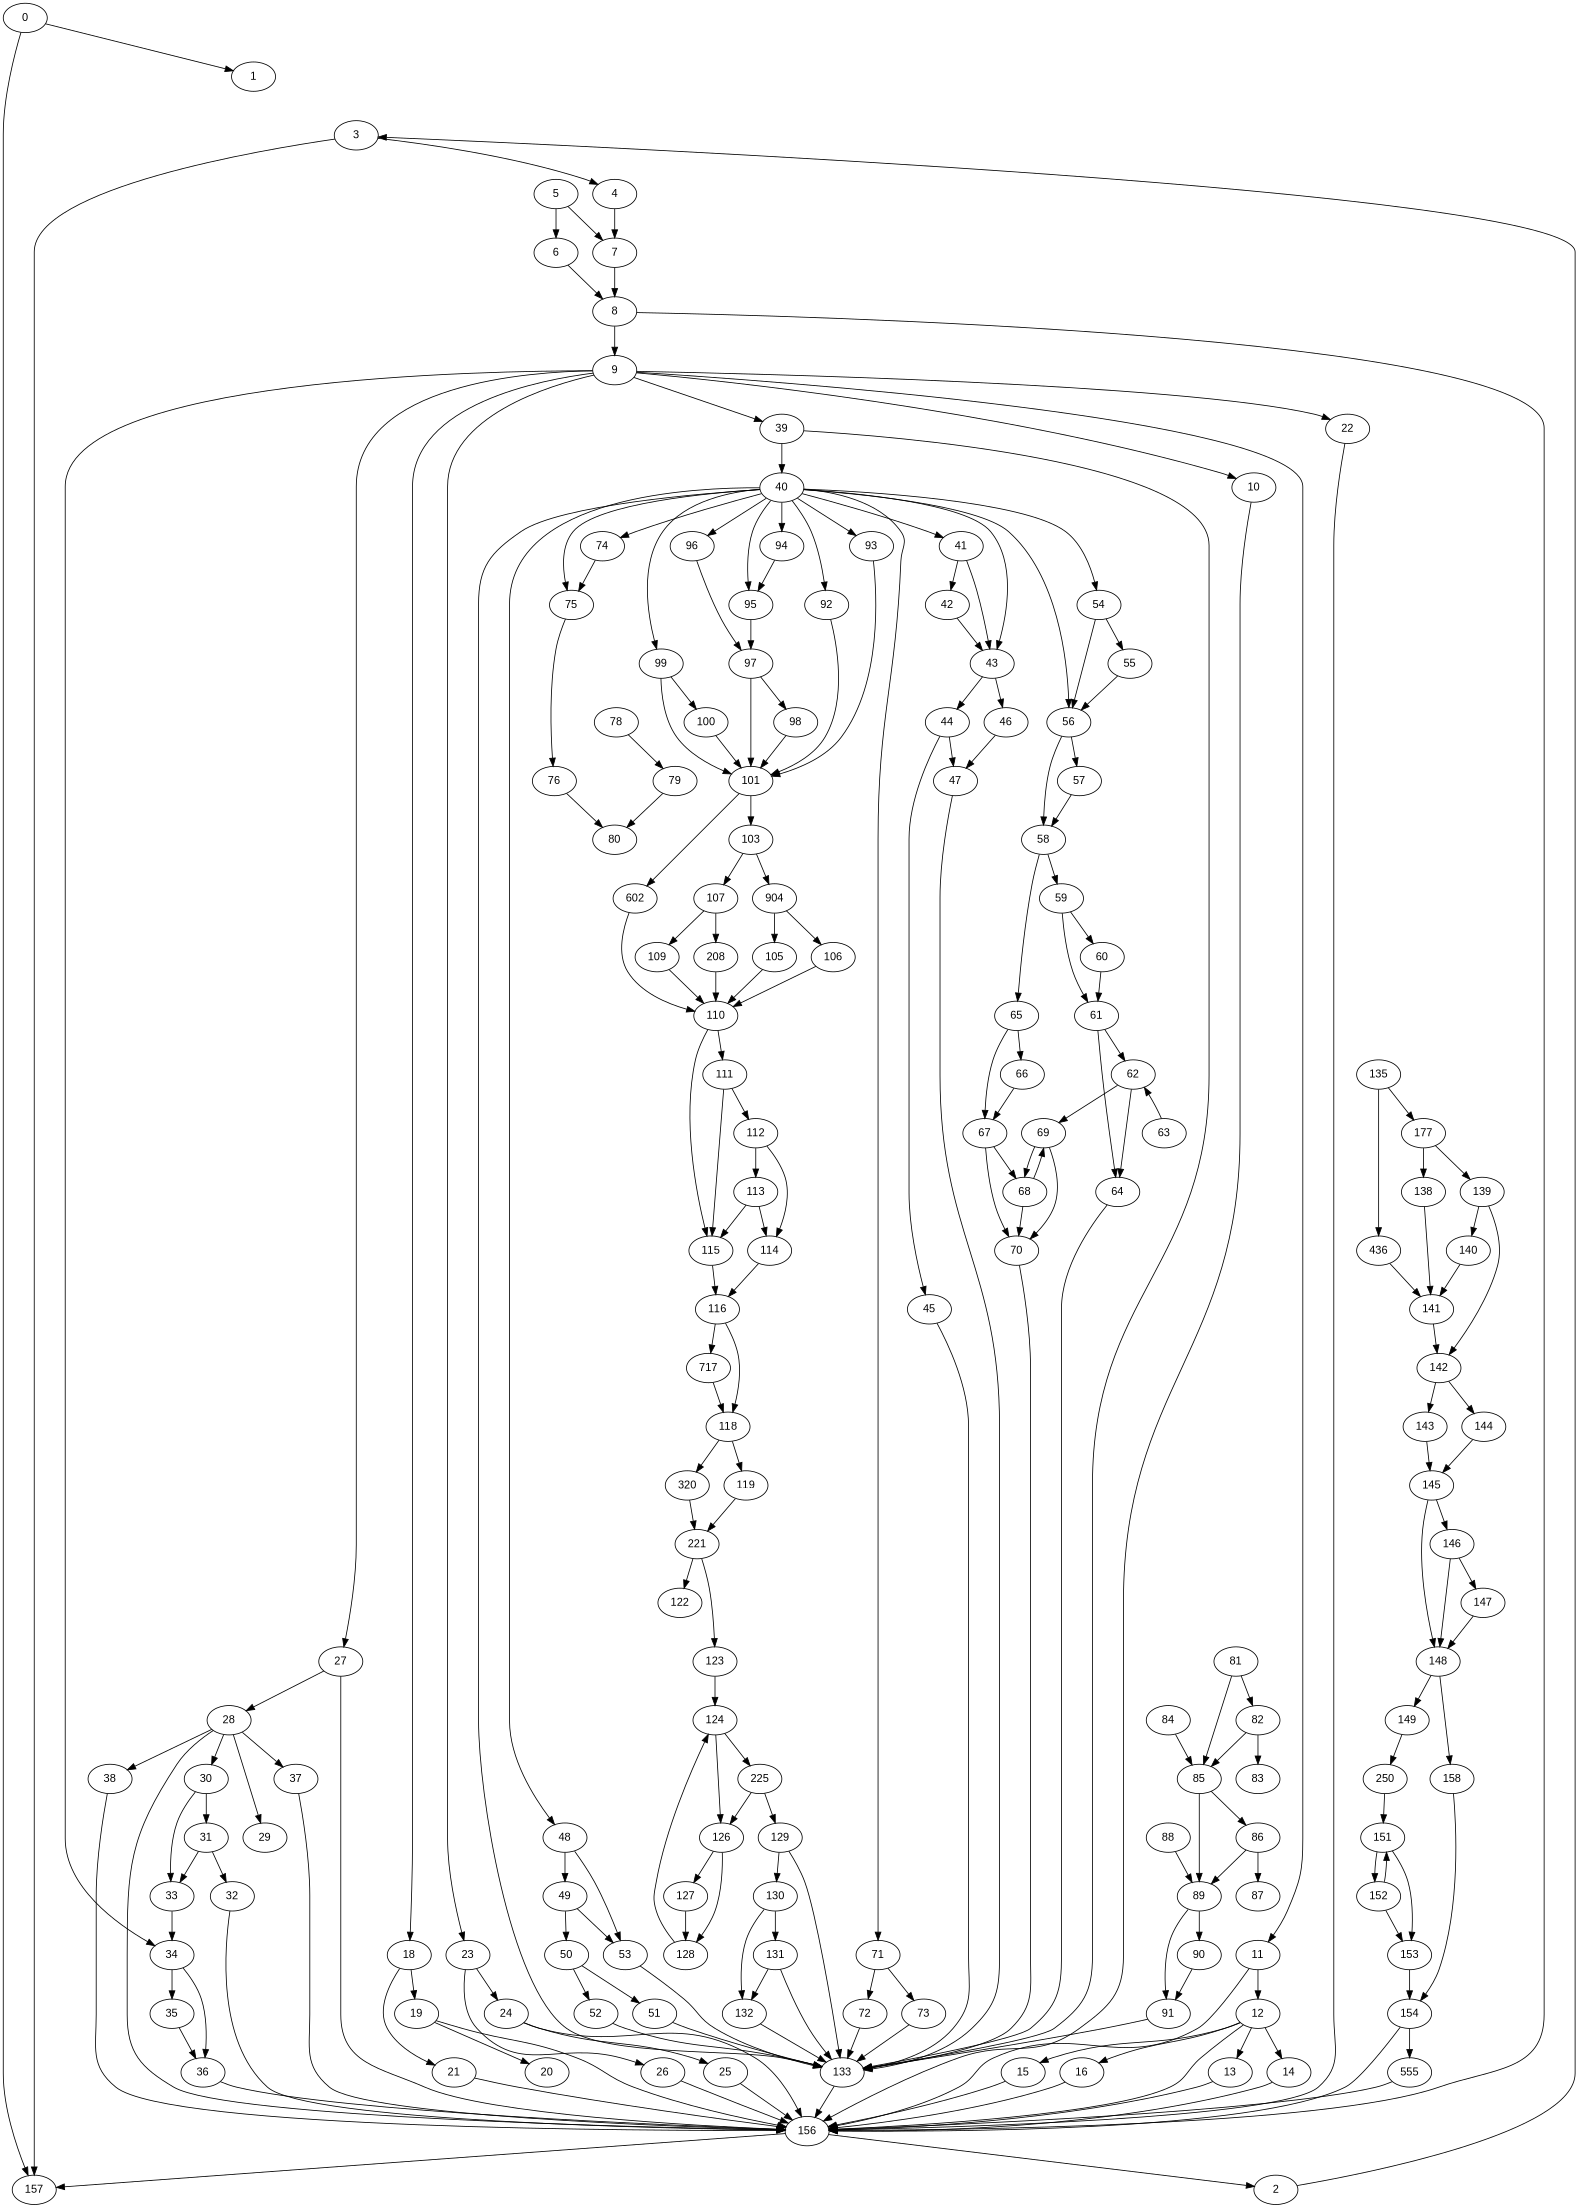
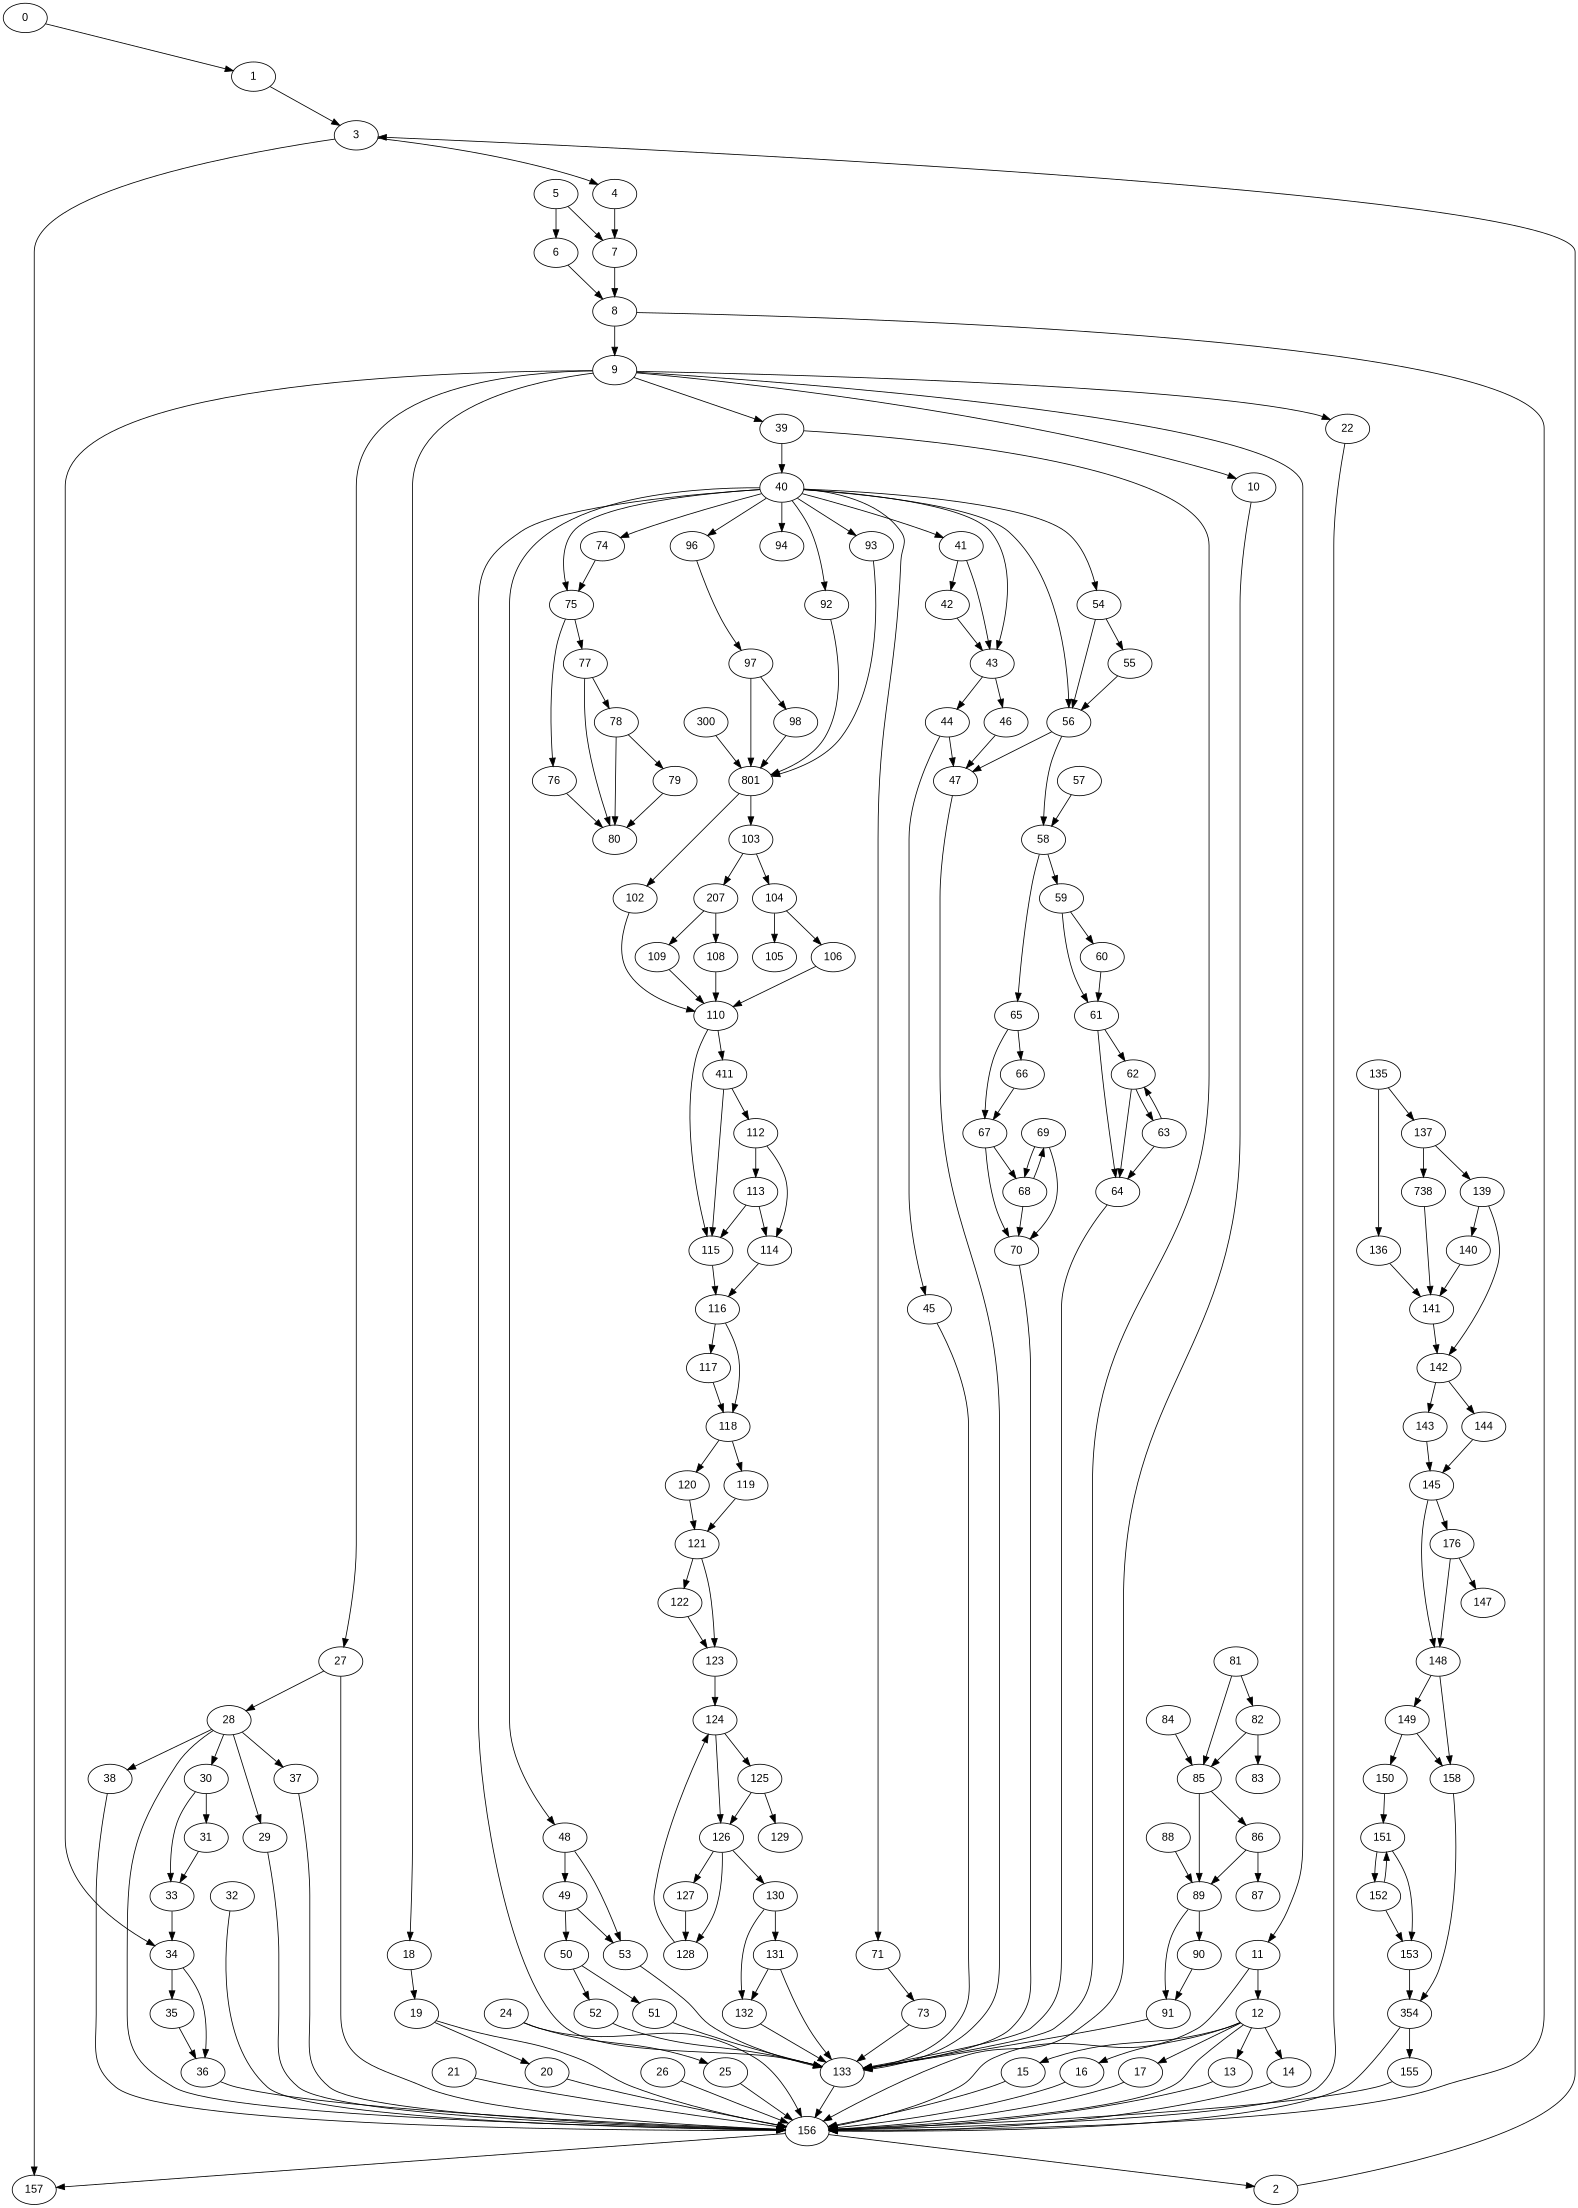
  digraph {
    fontname="Liberation Sans"
    node [fontname="Liberation Sans"]
    edge [fontname="Liberation Sans"]
    0
    1
    157
    3
    4
    2
    7
    5
    6
    8
    9
    156
    10
    11
    18
    22
-   23
    27
    34
    39
    12
    19
    21
    24
    26
    28
    35
    36
    40
    133
    13
    14
    15
    16
+   17
    20
    25
    29
    30
    37
    38
    31
    33
    32
    41
    43
    48
    54
    56
    71
    74
    75
    92
    93
    94
-   95
    96
-   99
    42
    44
    46
    49
    53
    55
    57
    58
-   72
    73
    76
-   101
+   77
+   101 [label=801]
    97
-   100
+   100 [label=300]
    45
    47
    50
    51
    52
    59
    65
    60
    61
    66
    67
    62
    64
    63
    68
    70
    69
    80
    78
    79
    81
    82
    85
    83
    86
    89
    84
    87
    90
    91
    88
-   102 [label=602]
+   102
    103
    98
    110
-   104 [label=904]
-   107
-   111
+   104
+   107 [label=207]
+   111 [label=411]
    115
    105
    106
-   108 [label=208]
+   108
    109
    112
    116
    113
    114
-   117 [label=717]
+   117
    118
    119
-   120 [label=320]
-   121 [label=221]
+   120
+   121
    122
    123
    124
-   125 [label=225]
+   125
    126
    129
    127
    128
    130
    131
    132
    135
-   136 [label=436]
-   137 [label=177]
+   136
+   137
    142
    143
    144
    141
-   138
+   138 [label=738]
    139
    140
    145
-   146
+   146 [label=176]
    148
    147
    149
    158
-   150 [label=250]
-   154
+   150
+   154 [label=354]
    151
    152
    153
-   155 [label=555]
+   155
    0 -> 1
-   0 -> 157
+   1 -> 3
    3 -> 157
    3 -> 4
    4 -> 7
    2 -> 3
    7 -> 8
    5 -> 7
    5 -> 6
    6 -> 8
    8 -> 9
    8 -> 156
    9 -> 10
    9 -> 11
    9 -> 18
    9 -> 22
-   9 -> 23
    9 -> 27
    9 -> 34
    9 -> 39
    156 -> 157
    156 -> 2
    10 -> 156
    11 -> 156
    11 -> 12
    18 -> 19
-   18 -> 21
    22 -> 156
-   23 -> 24
-   23 -> 26
    27 -> 156
    27 -> 28
    34 -> 35
    34 -> 36
    39 -> 40
    39 -> 133
    12 -> 156
    12 -> 13
    12 -> 14
    12 -> 15
    12 -> 16
+   12 -> 17
    19 -> 156
    19 -> 20
    21 -> 156
    24 -> 156
    24 -> 25
    26 -> 156
    28 -> 156
    28 -> 29
    28 -> 30
    28 -> 37
    28 -> 38
    35 -> 36
    36 -> 156
    40 -> 133
    40 -> 41
    40 -> 43
    40 -> 48
    40 -> 54
    40 -> 56
    40 -> 71
    40 -> 74
    40 -> 75
    40 -> 92
    40 -> 93
    40 -> 94
-   40 -> 95
    40 -> 96
-   40 -> 99
    133 -> 156
    13 -> 156
    14 -> 156
    15 -> 156
    16 -> 156
+   17 -> 156
+   20 -> 156
    25 -> 156
+   29 -> 156
    30 -> 31
    30 -> 33
    37 -> 156
    38 -> 156
    31 -> 33
-   31 -> 32
    33 -> 34
    32 -> 156
    41 -> 43
    41 -> 42
    43 -> 44
    43 -> 46
    48 -> 49
    48 -> 53
    54 -> 56
    54 -> 55
-   56 -> 57
+   56 -> 47
    56 -> 58
-   71 -> 72
    71 -> 73
    74 -> 75
    75 -> 76
+   75 -> 77
    92 -> 101
    93 -> 101
-   94 -> 95
-   95 -> 97
    96 -> 97
-   99 -> 101
-   99 -> 100
    42 -> 43
    44 -> 45
    44 -> 47
    46 -> 47
    49 -> 53
    49 -> 50
    53 -> 133
    55 -> 56
    57 -> 58
    58 -> 59
    58 -> 65
-   72 -> 133
    73 -> 133
    76 -> 80
+   77 -> 80
+   77 -> 78
    101 -> 102
    101 -> 103
    97 -> 101
    97 -> 98
    100 -> 101
    45 -> 133
    47 -> 133
    50 -> 51
    50 -> 52
    51 -> 133
    52 -> 133
    59 -> 60
    59 -> 61
    65 -> 66
    65 -> 67
    60 -> 61
    61 -> 62
    61 -> 64
    66 -> 67
    67 -> 68
    67 -> 70
    62 -> 64
-   62 -> 69
+   62 -> 63
    64 -> 133
    63 -> 62
+   63 -> 64
    68 -> 70
    68 -> 69
    70 -> 133
    69 -> 68
    69 -> 70
+   78 -> 80
    78 -> 79
    79 -> 80
    81 -> 82
    81 -> 85
    82 -> 85
    82 -> 83
    85 -> 86
    85 -> 89
    86 -> 89
    86 -> 87
    89 -> 90
    89 -> 91
    84 -> 85
    90 -> 91
    91 -> 133
    88 -> 89
    102 -> 110
    103 -> 104
    103 -> 107
    98 -> 101
    110 -> 111
    110 -> 115
    104 -> 105
    104 -> 106
    107 -> 108
    107 -> 109
    111 -> 115
    111 -> 112
    115 -> 116
-   105 -> 110
    106 -> 110
    108 -> 110
    109 -> 110
    112 -> 113
    112 -> 114
    116 -> 117
    116 -> 118
    113 -> 115
    113 -> 114
    114 -> 116
    117 -> 118
    118 -> 119
    118 -> 120
    119 -> 121
    120 -> 121
    121 -> 122
    121 -> 123
+   122 -> 123
    123 -> 124
    124 -> 125
    124 -> 126
    125 -> 126
    125 -> 129
    126 -> 127
    126 -> 128
-   129 -> 133
-   129 -> 130
+   126 -> 130
    127 -> 128
    128 -> 124
    130 -> 131
    130 -> 132
    131 -> 133
    131 -> 132
    132 -> 133
    135 -> 136
    135 -> 137
    136 -> 141
    137 -> 138
    137 -> 139
    142 -> 143
    142 -> 144
    143 -> 145
    144 -> 145
    141 -> 142
    138 -> 141
    139 -> 142
    139 -> 140
    140 -> 141
    145 -> 146
    145 -> 148
    146 -> 148
    146 -> 147
    148 -> 149
    148 -> 158
-   147 -> 148
+   149 -> 158
    149 -> 150
    158 -> 154
    150 -> 151
    154 -> 156
    154 -> 155
    151 -> 152
    151 -> 153
    152 -> 151
    152 -> 153
    153 -> 154
    155 -> 156
  }
